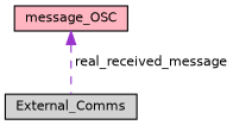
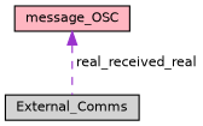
  digraph {
    node [color=black fontname=Helvetica fontsize=10 shape=record style=filled]
    n1 [fillcolor=lightgrey fontcolor=black height=0.2 label=External_Comms width=0.4]
    n2 [fillcolor=lightpink height=0.2 label=message_OSC width=0.4]
-   n2 -> n1 [color=darkorchid3 dir=back fontname=Helvetica fontsize=10 label=" real_received_message" labelfontname=Helvetica labelfontsize=10 style=dashed]
+   n2 -> n1 [color=darkorchid3 dir=back fontname=Helvetica fontsize=10 label=" real_received_real" labelfontname=Helvetica labelfontsize=10 style=dashed]
  }
